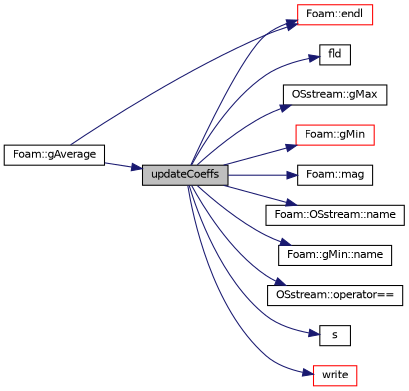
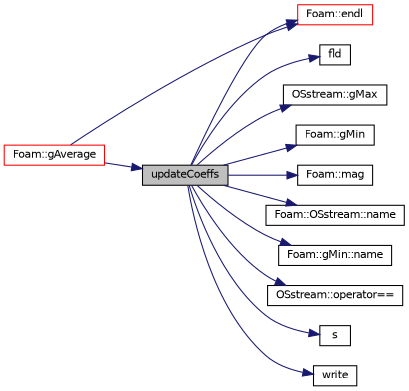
  digraph {
    rankdir=LR
    node [color=black fontname=Helvetica fontsize=10 shape=record]
    edge [color=midnightblue fontname=Helvetica fontsize=10 labelfontname=Helvetica labelfontsize=10 style=solid]
    n1 [fillcolor=grey75 fontcolor=black height=0.2 label=updateCoeffs style=filled width=0.4]
    n2 [color=red height=0.2 label="Foam::endl" width=0.4]
    n3 [height=0.2 label=fld width=0.4]
    n4 [height=0.2 label="OSstream::gMax" width=0.4]
-   n5 [color=red height=0.2 label="Foam::gMin" width=0.4]
+   n5 [height=0.2 label="Foam::gMin" width=0.4]
    n6 [height=0.2 label="Foam::mag" width=0.4]
    n7 [height=0.2 label="Foam::OSstream::name" width=0.4]
    n8 [height=0.2 label="Foam::gMin::name" width=0.4]
    n9 [height=0.2 label="OSstream::operator==" width=0.4]
    n10 [height=0.2 label=s width=0.4]
-   n11 [color=red height=0.2 label=write width=0.4]
-   n12 [height=0.2 label="Foam::gAverage" width=0.4]
+   n11 [height=0.2 label=write width=0.4]
+   n12 [color=red height=0.2 label="Foam::gAverage" width=0.4]
    n1 -> n2
    n1 -> n3
    n1 -> n4
    n1 -> n5
    n1 -> n6
    n1 -> n7
    n1 -> n8
    n1 -> n9
    n1 -> n10
    n1 -> n11
    n12 -> n1
    n12 -> n2
  }
